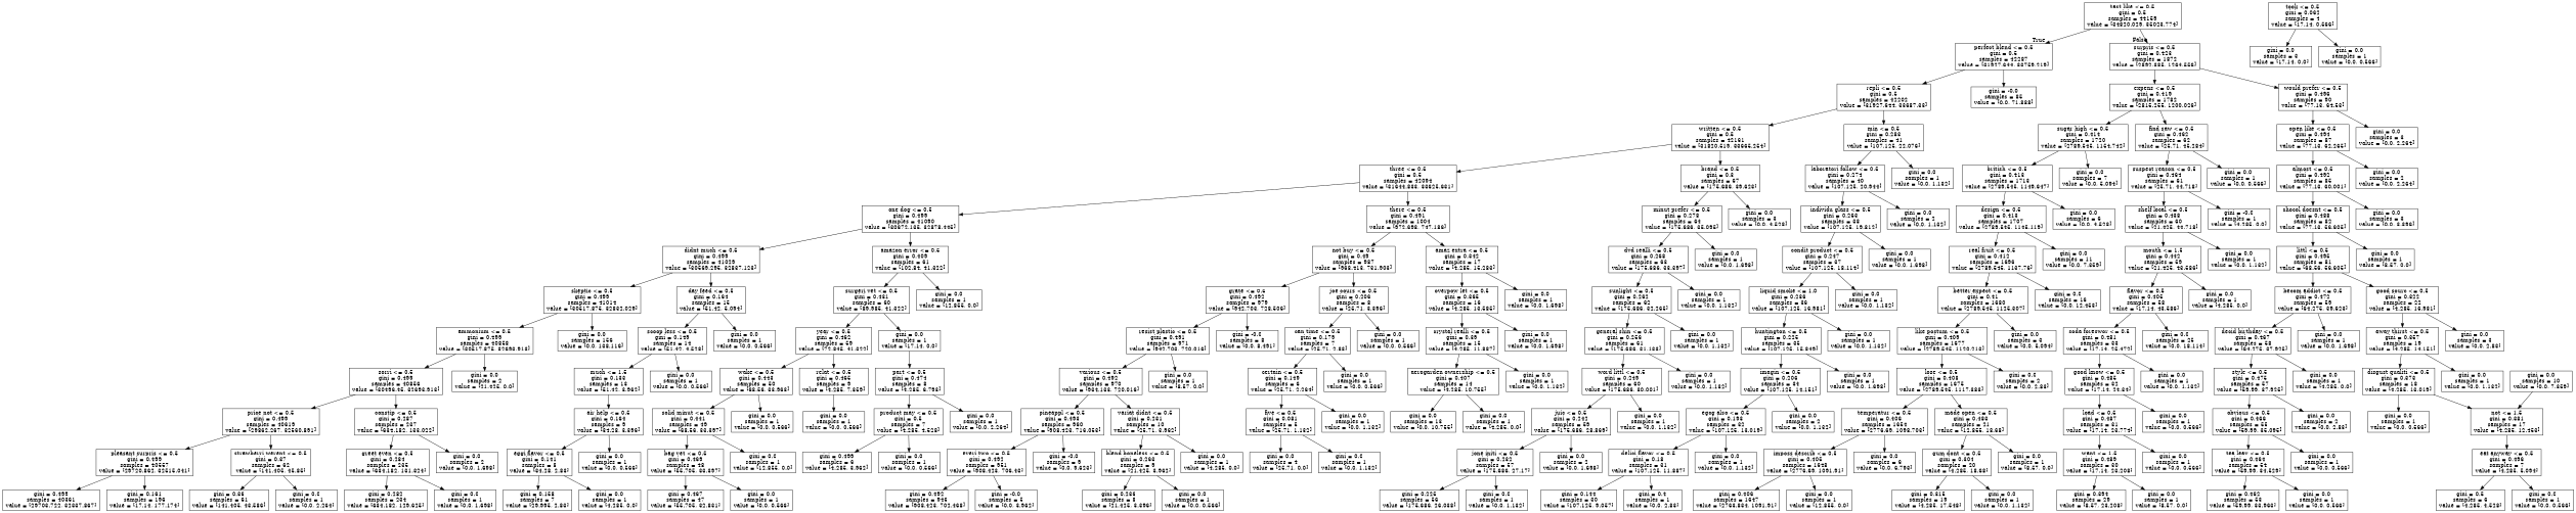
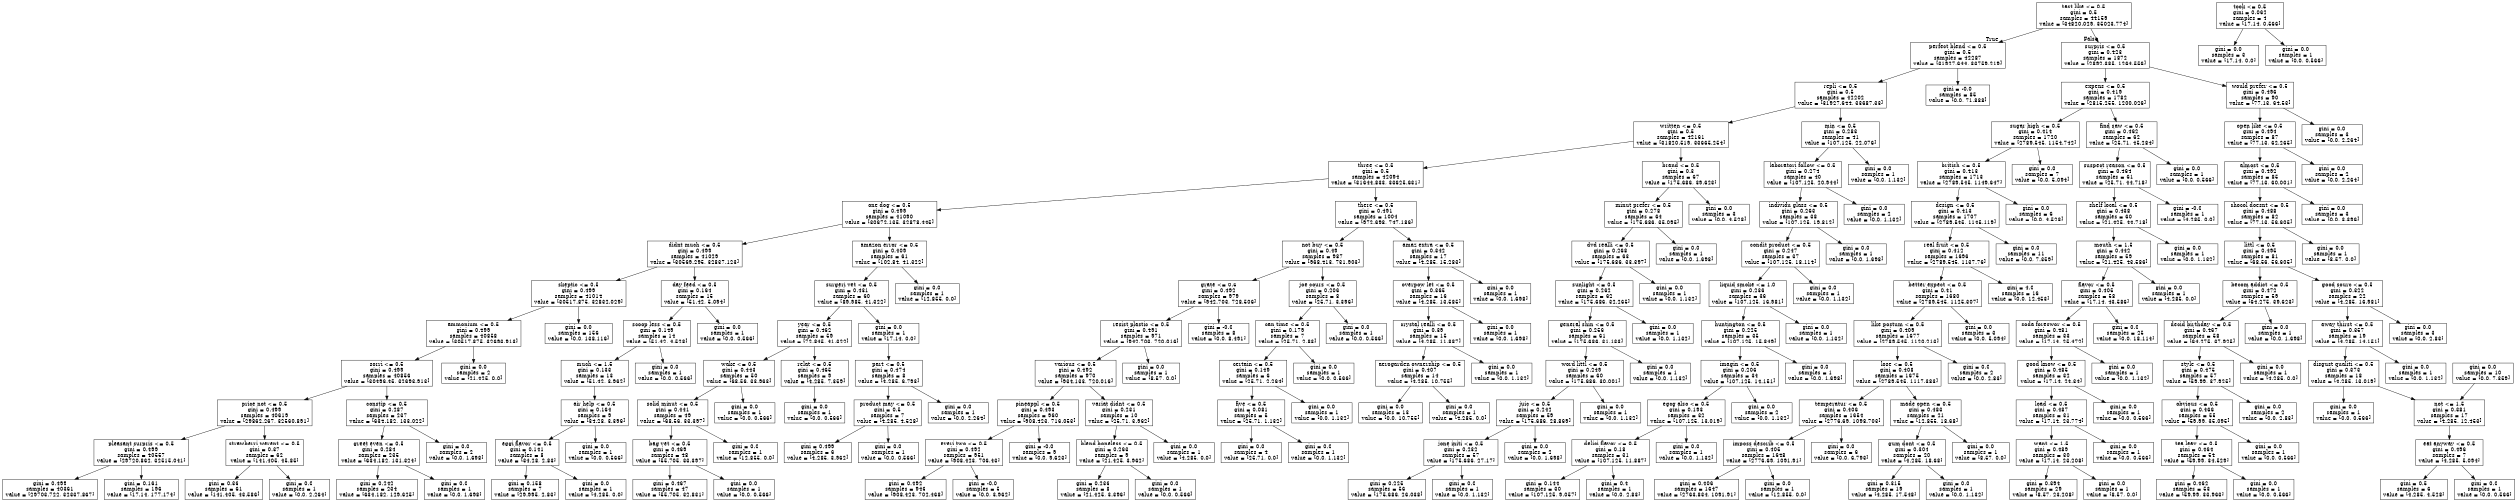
  digraph {
    node [shape=box]
    n1 [label="tast like <= 0.5\ngini = 0.5\nsamples = 44159\nvalue = [34820.029, 35023.774]"]
    n2 [label="perfect blend <= 0.5\ngini = 0.5\nsamples = 42287\nvalue = [31927.644, 33759.219]"]
    n3 [label="surpris <= 0.5\ngini = 0.423\nsamples = 1872\nvalue = [2892.385, 1264.556]"]
    n4 [label="repli <= 0.5\ngini = 0.5\nsamples = 42202\nvalue = [31927.644, 33687.33]"]
    n5 [label="gini = -0.0\nsamples = 85\nvalue = [0.0, 71.888]"]
    n6 [label="expens <= 0.5\ngini = 0.419\nsamples = 1782\nvalue = [2815.255, 1200.026]"]
    n7 [label="would prefer <= 0.5\ngini = 0.496\nsamples = 90\nvalue = [77.13, 64.53]"]
    n8 [label="written <= 0.5\ngini = 0.5\nsamples = 42161\nvalue = [31820.519, 33665.254]"]
    n9 [label="min <= 0.5\ngini = 0.283\nsamples = 41\nvalue = [107.125, 22.076]"]
    n10 [label="three <= 0.5\ngini = 0.5\nsamples = 42094\nvalue = [31644.833, 33625.631]"]
    n11 [label="brand <= 0.5\ngini = 0.3\nsamples = 67\nvalue = [175.686, 39.623]"]
    n12 [label="laboratori follow <= 0.5\ngini = 0.274\nsamples = 40\nvalue = [107.125, 20.944]"]
    n13 [label="gini = 0.0\nsamples = 1\nvalue = [0.0, 1.132]"]
    n14 [label="one dog <= 0.5\ngini = 0.499\nsamples = 41090\nvalue = [30672.135, 32878.445]"]
    n15 [label="there <= 0.5\ngini = 0.491\nsamples = 1004\nvalue = [972.698, 747.186]"]
    n16 [label="minut prefer <= 0.5\ngini = 0.278\nsamples = 64\nvalue = [175.686, 35.095]"]
    n17 [label="gini = 0.0\nsamples = 3\nvalue = [0.0, 4.528]"]
    n18 [label="didnt much <= 0.5\ngini = 0.499\nsamples = 41029\nvalue = [30569.295, 32837.123]"]
    n19 [label="amazon error <= 0.5\ngini = 0.409\nsamples = 61\nvalue = [102.84, 41.322]"]
    n20 [label="not buy <= 0.5\ngini = 0.49\nsamples = 987\nvalue = [968.413, 731.903]"]
    n21 [label="amaz extra <= 0.5\ngini = 0.342\nsamples = 17\nvalue = [4.285, 15.283]"]
    n22 [label="skeptic <= 0.5\ngini = 0.499\nsamples = 41014\nvalue = [30517.875, 32832.029]"]
    n23 [label="day feed <= 0.5\ngini = 0.164\nsamples = 15\nvalue = [51.42, 5.094]"]
    n24 [label="surgeri vet <= 0.5\ngini = 0.431\nsamples = 60\nvalue = [89.985, 41.322]"]
    n25 [label="gini = 0.0\nsamples = 1\nvalue = [12.855, 0.0]"]
    n26 [label="ammonium <= 0.5\ngini = 0.499\nsamples = 40858\nvalue = [30517.875, 32693.913]"]
    n27 [label="gini = 0.0\nsamples = 156\nvalue = [0.0, 138.116]"]
    n28 [label="scoop less <= 0.5\ngini = 0.149\nsamples = 14\nvalue = [51.42, 4.528]"]
    n29 [label="gini = 0.0\nsamples = 1\nvalue = [0.0, 0.566]"]
    n30 [label="sorri <= 0.5\ngini = 0.499\nsamples = 40856\nvalue = [30496.45, 32693.913]"]
    n31 [label="gini = 0.0\nsamples = 2\nvalue = [21.425, 0.0]"]
    n32 [label="price not <= 0.5\ngini = 0.499\nsamples = 40619\nvalue = [29862.267, 32560.891]"]
    n33 [label="constip <= 0.5\ngini = 0.287\nsamples = 237\nvalue = [634.182, 133.022]"]
    n34 [label="pleasant surpris <= 0.5\ngini = 0.499\nsamples = 40557\nvalue = [29720.862, 32515.041]"]
    n35 [label="strawberri werent <= 0.5\ngini = 0.37\nsamples = 62\nvalue = [141.405, 45.85]"]
    n36 [label="greet even <= 0.5\ngini = 0.284\nsamples = 235\nvalue = [634.182, 131.324]"]
    n37 [label="gini = 0.0\nsamples = 2\nvalue = [0.0, 1.698]"]
    n38 [label="gini = 0.499\nsamples = 40361\nvalue = [29703.722, 32337.867]"]
    n39 [label="gini = 0.161\nsamples = 196\nvalue = [17.14, 177.174]"]
    n40 [label="gini = 0.36\nsamples = 61\nvalue = [141.405, 43.586]"]
    n41 [label="gini = 0.0\nsamples = 1\nvalue = [0.0, 2.264]"]
-   n42 [label="gini = 0.282\nsamples = 234\nvalue = [634.182, 129.625]"]
+   n42 [label="gini = 0.242\nsamples = 234\nvalue = [634.182, 129.625]"]
    n43 [label="gini = 0.0\nsamples = 1\nvalue = [0.0, 1.698]"]
    n44 [label="much <= 1.5\ngini = 0.133\nsamples = 13\nvalue = [51.42, 3.962]"]
    n45 [label="gini = 0.0\nsamples = 1\nvalue = [0.0, 0.566]"]
    n46 [label="air help <= 0.5\ngini = 0.164\nsamples = 9\nvalue = [34.28, 3.396]"]
    n47 [label="eggi flavor <= 0.5\ngini = 0.141\nsamples = 8\nvalue = [34.28, 2.83]"]
    n48 [label="gini = 0.0\nsamples = 1\nvalue = [0.0, 0.566]"]
    n49 [label="took <= 0.5\ngini = 0.062\nsamples = 4\nvalue = [17.14, 0.566]"]
    n50 [label="gini = 0.0\nsamples = 3\nvalue = [17.14, 0.0]"]
    n51 [label="gini = 0.0\nsamples = 1\nvalue = [0.0, 0.566]"]
    n52 [label="gini = 0.158\nsamples = 7\nvalue = [29.995, 2.83]"]
    n53 [label="gini = 0.0\nsamples = 1\nvalue = [4.285, 0.0]"]
    n54 [label="year <= 0.5\ngini = 0.462\nsamples = 59\nvalue = [72.845, 41.322]"]
    n55 [label="gini = 0.0\nsamples = 1\nvalue = [17.14, 0.0]"]
    n56 [label="wake <= 0.5\ngini = 0.443\nsamples = 50\nvalue = [68.56, 33.963]"]
    n57 [label="relat <= 0.5\ngini = 0.465\nsamples = 9\nvalue = [4.285, 7.359]"]
    n58 [label="part <= 0.5\ngini = 0.474\nsamples = 8\nvalue = [4.285, 6.793]"]
    n59 [label="solid minut <= 0.5\ngini = 0.441\nsamples = 49\nvalue = [68.56, 33.397]"]
    n60 [label="gini = 0.0\nsamples = 1\nvalue = [0.0, 0.566]"]
    n61 [label="gini = 0.0\nsamples = 1\nvalue = [0.0, 0.566]"]
    n62 [label="bag vet <= 0.5\ngini = 0.469\nsamples = 48\nvalue = [55.705, 33.397]"]
    n63 [label="gini = 0.0\nsamples = 1\nvalue = [12.855, 0.0]"]
    n64 [label="gini = 0.467\nsamples = 47\nvalue = [55.705, 32.831]"]
    n65 [label="gini = 0.0\nsamples = 1\nvalue = [0.0, 0.566]"]
    n66 [label="product may <= 0.5\ngini = 0.5\nsamples = 7\nvalue = [4.285, 4.528]"]
    n67 [label="gini = 0.0\nsamples = 1\nvalue = [0.0, 2.264]"]
    n68 [label="gini = 0.499\nsamples = 6\nvalue = [4.285, 3.962]"]
    n69 [label="gini = 0.0\nsamples = 1\nvalue = [0.0, 0.566]"]
    n70 [label="grate <= 0.5\ngini = 0.492\nsamples = 979\nvalue = [942.703, 728.506]"]
    n71 [label="joe cours <= 0.5\ngini = 0.206\nsamples = 8\nvalue = [25.71, 3.396]"]
    n72 [label="overpow let <= 0.5\ngini = 0.365\nsamples = 16\nvalue = [4.285, 13.585]"]
    n73 [label="gini = 0.0\nsamples = 1\nvalue = [0.0, 1.698]"]
    n74 [label="resist plastic <= 0.5\ngini = 0.491\nsamples = 971\nvalue = [942.703, 720.016]"]
    n75 [label="gini = -0.0\nsamples = 8\nvalue = [0.0, 8.491]"]
    n76 [label="can time <= 0.5\ngini = 0.179\nsamples = 7\nvalue = [25.71, 2.83]"]
    n77 [label="gini = 0.0\nsamples = 1\nvalue = [0.0, 0.566]"]
    n78 [label="various <= 0.5\ngini = 0.492\nsamples = 970\nvalue = [934.133, 720.016]"]
    n79 [label="gini = 0.0\nsamples = 1\nvalue = [8.57, 0.0]"]
    n80 [label="pineappl <= 0.5\ngini = 0.493\nsamples = 960\nvalue = [908.423, 716.053]"]
    n81 [label="variat didnt <= 0.5\ngini = 0.231\nsamples = 10\nvalue = [25.71, 3.962]"]
    n82 [label="everi two <= 0.5\ngini = 0.492\nsamples = 951\nvalue = [908.423, 706.43]"]
    n83 [label="gini = -0.0\nsamples = 9\nvalue = [0.0, 9.623]"]
    n84 [label="blend boneless <= 0.5\ngini = 0.263\nsamples = 9\nvalue = [21.425, 3.962]"]
    n85 [label="gini = 0.0\nsamples = 1\nvalue = [4.285, 0.0]"]
    n86 [label="gini = 0.492\nsamples = 946\nvalue = [908.423, 702.468]"]
    n87 [label="gini = -0.0\nsamples = 5\nvalue = [0.0, 3.962]"]
    n88 [label="gini = 0.236\nsamples = 8\nvalue = [21.425, 3.396]"]
    n89 [label="gini = 0.0\nsamples = 1\nvalue = [0.0, 0.566]"]
    n90 [label="certain <= 0.5\ngini = 0.149\nsamples = 6\nvalue = [25.71, 2.264]"]
    n91 [label="gini = 0.0\nsamples = 1\nvalue = [0.0, 0.566]"]
    n92 [label="five <= 0.5\ngini = 0.081\nsamples = 5\nvalue = [25.71, 1.132]"]
    n93 [label="gini = 0.0\nsamples = 1\nvalue = [0.0, 1.132]"]
    n94 [label="gini = 0.0\nsamples = 4\nvalue = [25.71, 0.0]"]
    n95 [label="gini = 0.0\nsamples = 1\nvalue = [0.0, 1.132]"]
    n96 [label="crystal realli <= 0.5\ngini = 0.39\nsamples = 15\nvalue = [4.285, 11.887]"]
    n97 [label="gini = 0.0\nsamples = 1\nvalue = [0.0, 1.698]"]
    n98 [label="aerogarden ownership <= 0.5\ngini = 0.407\nsamples = 14\nvalue = [4.285, 10.755]"]
    n99 [label="gini = 0.0\nsamples = 1\nvalue = [0.0, 1.132]"]
    n100 [label="gini = 0.0\nsamples = 13\nvalue = [0.0, 10.755]"]
    n101 [label="gini = 0.0\nsamples = 1\nvalue = [4.285, 0.0]"]
    n102 [label="dvd realli <= 0.5\ngini = 0.268\nsamples = 63\nvalue = [175.686, 33.397]"]
    n103 [label="gini = 0.0\nsamples = 1\nvalue = [0.0, 1.698]"]
    n104 [label="sunlight <= 0.5\ngini = 0.262\nsamples = 62\nvalue = [175.686, 32.265]"]
    n105 [label="gini = 0.0\nsamples = 1\nvalue = [0.0, 1.132]"]
    n106 [label="general shin <= 0.5\ngini = 0.256\nsamples = 61\nvalue = [175.686, 31.133]"]
    n107 [label="gini = 0.0\nsamples = 1\nvalue = [0.0, 1.132]"]
    n108 [label="word littl <= 0.5\ngini = 0.249\nsamples = 60\nvalue = [175.686, 30.001]"]
    n109 [label="gini = 0.0\nsamples = 1\nvalue = [0.0, 1.132]"]
    n110 [label="juic <= 0.5\ngini = 0.242\nsamples = 59\nvalue = [175.686, 28.869]"]
    n111 [label="gini = 0.0\nsamples = 1\nvalue = [0.0, 1.132]"]
    n112 [label="jone initi <= 0.5\ngini = 0.232\nsamples = 57\nvalue = [175.686, 27.17]"]
    n113 [label="gini = 0.0\nsamples = 2\nvalue = [0.0, 1.698]"]
    n114 [label="gini = 0.225\nsamples = 56\nvalue = [175.686, 26.038]"]
    n115 [label="gini = 0.0\nsamples = 1\nvalue = [0.0, 1.132]"]
    n116 [label="individu glass <= 0.5\ngini = 0.263\nsamples = 38\nvalue = [107.125, 19.812]"]
    n117 [label="gini = 0.0\nsamples = 2\nvalue = [0.0, 1.132]"]
    n118 [label="condit product <= 0.5\ngini = 0.247\nsamples = 37\nvalue = [107.125, 18.114]"]
    n119 [label="gini = 0.0\nsamples = 1\nvalue = [0.0, 1.698]"]
    n120 [label="liquid smoke <= 1.0\ngini = 0.236\nsamples = 36\nvalue = [107.125, 16.981]"]
    n121 [label="gini = 0.0\nsamples = 1\nvalue = [0.0, 1.132]"]
    n122 [label="huntington <= 0.5\ngini = 0.225\nsamples = 35\nvalue = [107.125, 15.849]"]
    n123 [label="gini = 0.0\nsamples = 1\nvalue = [0.0, 1.132]"]
    n124 [label="imagin <= 0.5\ngini = 0.206\nsamples = 34\nvalue = [107.125, 14.151]"]
    n125 [label="gini = 0.0\nsamples = 1\nvalue = [0.0, 1.698]"]
    n126 [label="egcg also <= 0.5\ngini = 0.193\nsamples = 32\nvalue = [107.125, 13.019]"]
    n127 [label="gini = 0.0\nsamples = 2\nvalue = [0.0, 1.132]"]
    n128 [label="delici flavor <= 0.5\ngini = 0.18\nsamples = 31\nvalue = [107.125, 11.887]"]
    n129 [label="gini = 0.0\nsamples = 1\nvalue = [0.0, 1.132]"]
    n130 [label="gini = 0.144\nsamples = 30\nvalue = [107.125, 9.057]"]
    n131 [label="gini = 0.4\nsamples = 1\nvalue = [0.0, 2.83]"]
    n132 [label="sugar high <= 0.5\ngini = 0.414\nsamples = 1720\nvalue = [2789.545, 1154.742]"]
    n133 [label="find saw <= 0.5\ngini = 0.462\nsamples = 62\nvalue = [25.71, 45.284]"]
    n134 [label="open like <= 0.5\ngini = 0.494\nsamples = 87\nvalue = [77.13, 62.265]"]
    n135 [label="gini = 0.0\nsamples = 3\nvalue = [0.0, 2.264]"]
    n136 [label="british <= 0.5\ngini = 0.413\nsamples = 1713\nvalue = [2789.545, 1149.647]"]
    n137 [label="gini = 0.0\nsamples = 7\nvalue = [0.0, 5.094]"]
    n138 [label="suspect reason <= 0.5\ngini = 0.464\nsamples = 61\nvalue = [25.71, 44.718]"]
    n139 [label="gini = 0.0\nsamples = 1\nvalue = [0.0, 0.566]"]
    n140 [label="design <= 0.5\ngini = 0.413\nsamples = 1707\nvalue = [2789.545, 1145.119]"]
    n141 [label="gini = 0.0\nsamples = 6\nvalue = [0.0, 4.528]"]
    n142 [label="real fruit <= 0.5\ngini = 0.412\nsamples = 1696\nvalue = [2789.545, 1137.76]"]
    n143 [label="gini = 0.0\nsamples = 11\nvalue = [0.0, 7.359]"]
    n144 [label="better expect <= 0.5\ngini = 0.41\nsamples = 1680\nvalue = [2789.545, 1125.307]"]
-   n145 [label="gini = 0.0\nsamples = 16\nvalue = [0.0, 12.453]"]
+   n145 [label="gini = 4.0\nsamples = 16\nvalue = [0.0, 12.453]"]
    n146 [label="like postum <= 0.5\ngini = 0.409\nsamples = 1677\nvalue = [2789.545, 1120.213]"]
    n147 [label="gini = 0.0\nsamples = 3\nvalue = [0.0, 5.094]"]
    n148 [label="lose <= 0.5\ngini = 0.408\nsamples = 1675\nvalue = [2789.545, 1117.383]"]
    n149 [label="gini = 0.0\nsamples = 2\nvalue = [0.0, 2.83]"]
    n150 [label="temperatur <= 0.5\ngini = 0.406\nsamples = 1654\nvalue = [2776.69, 1098.703]"]
    n151 [label="made open <= 0.5\ngini = 0.483\nsamples = 21\nvalue = [12.855, 18.68]"]
    n152 [label="imposs describ <= 0.5\ngini = 0.405\nsamples = 1648\nvalue = [2776.69, 1091.91]"]
    n153 [label="gini = 0.0\nsamples = 6\nvalue = [0.0, 6.793]"]
    n154 [label="gum dont <= 0.5\ngini = 0.304\nsamples = 20\nvalue = [4.285, 18.68]"]
    n155 [label="gini = 0.0\nsamples = 1\nvalue = [8.57, 0.0]"]
    n156 [label="gini = 0.406\nsamples = 1647\nvalue = [2763.834, 1091.91]"]
    n157 [label="gini = 0.0\nsamples = 1\nvalue = [12.855, 0.0]"]
    n158 [label="gini = 0.315\nsamples = 19\nvalue = [4.285, 17.548]"]
    n159 [label="gini = 0.0\nsamples = 1\nvalue = [0.0, 1.132]"]
    n160 [label="shelf local <= 0.5\ngini = 0.438\nsamples = 60\nvalue = [21.425, 44.718]"]
    n161 [label="gini = -0.0\nsamples = 1\nvalue = [4.285, 0.0]"]
    n162 [label="mouth <= 1.5\ngini = 0.442\nsamples = 59\nvalue = [21.425, 43.586]"]
    n163 [label="gini = 0.0\nsamples = 1\nvalue = [0.0, 1.132]"]
    n164 [label="flavor <= 0.5\ngini = 0.405\nsamples = 58\nvalue = [17.14, 43.586]"]
    n165 [label="gini = 0.0\nsamples = 1\nvalue = [4.285, 0.0]"]
    n166 [label="soda foreswor <= 0.5\ngini = 0.481\nsamples = 33\nvalue = [17.14, 25.472]"]
    n167 [label="gini = 0.0\nsamples = 25\nvalue = [0.0, 18.114]"]
    n168 [label="good know <= 0.5\ngini = 0.485\nsamples = 32\nvalue = [17.14, 24.34]"]
    n169 [label="gini = 0.0\nsamples = 1\nvalue = [0.0, 1.132]"]
    n170 [label="load <= 0.5\ngini = 0.487\nsamples = 31\nvalue = [17.14, 23.774]"]
    n171 [label="gini = 0.0\nsamples = 1\nvalue = [0.0, 0.566]"]
    n172 [label="want <= 1.5\ngini = 0.489\nsamples = 30\nvalue = [17.14, 23.208]"]
    n173 [label="gini = 0.0\nsamples = 1\nvalue = [0.0, 0.566]"]
    n174 [label="gini = 0.394\nsamples = 29\nvalue = [8.57, 23.208]"]
    n175 [label="gini = 0.0\nsamples = 1\nvalue = [8.57, 0.0]"]
    n176 [label="almost <= 0.5\ngini = 0.492\nsamples = 85\nvalue = [77.13, 60.001]"]
    n177 [label="gini = 0.0\nsamples = 2\nvalue = [0.0, 2.264]"]
    n178 [label="chocol doesnt <= 0.5\ngini = 0.488\nsamples = 82\nvalue = [77.13, 56.605]"]
    n179 [label="gini = 0.0\nsamples = 3\nvalue = [0.0, 3.396]"]
    n180 [label="littl <= 0.5\ngini = 0.495\nsamples = 81\nvalue = [68.56, 56.605]"]
    n181 [label="gini = 0.0\nsamples = 1\nvalue = [8.57, 0.0]"]
    n182 [label="becom addict <= 0.5\ngini = 0.472\nsamples = 59\nvalue = [64.275, 39.623]"]
    n183 [label="good sourc <= 0.5\ngini = 0.322\nsamples = 22\nvalue = [4.285, 16.981]"]
    n184 [label="decid birthday <= 0.5\ngini = 0.467\nsamples = 58\nvalue = [64.275, 37.925]"]
    n185 [label="gini = 0.0\nsamples = 1\nvalue = [0.0, 1.698]"]
    n186 [label="away thirst <= 0.5\ngini = 0.357\nsamples = 19\nvalue = [4.285, 14.151]"]
    n187 [label="gini = 0.0\nsamples = 3\nvalue = [0.0, 2.83]"]
    n188 [label="style <= 0.5\ngini = 0.475\nsamples = 57\nvalue = [59.99, 37.925]"]
    n189 [label="gini = 0.0\nsamples = 1\nvalue = [4.285, 0.0]"]
    n190 [label="obvious <= 0.5\ngini = 0.466\nsamples = 55\nvalue = [59.99, 35.095]"]
    n191 [label="gini = 0.0\nsamples = 2\nvalue = [0.0, 2.83]"]
    n192 [label="tea leav <= 0.5\ngini = 0.464\nsamples = 54\nvalue = [59.99, 34.529]"]
    n193 [label="gini = 0.0\nsamples = 1\nvalue = [0.0, 0.566]"]
    n194 [label="gini = 0.462\nsamples = 53\nvalue = [59.99, 33.963]"]
    n195 [label="gini = 0.0\nsamples = 1\nvalue = [0.0, 0.566]"]
    n196 [label="disgust qualiti <= 0.5\ngini = 0.373\nsamples = 18\nvalue = [4.285, 13.019]"]
    n197 [label="gini = 0.0\nsamples = 1\nvalue = [0.0, 1.132]"]
    n198 [label="not <= 1.5\ngini = 0.381\nsamples = 17\nvalue = [4.285, 12.453]"]
    n199 [label="gini = 0.0\nsamples = 1\nvalue = [0.0, 0.566]"]
    n200 [label="eat anyway <= 0.5\ngini = 0.496\nsamples = 7\nvalue = [4.285, 5.094]"]
    n201 [label="gini = 0.0\nsamples = 10\nvalue = [0.0, 7.359]"]
    n202 [label="gini = 0.5\nsamples = 6\nvalue = [4.285, 4.528]"]
    n203 [label="gini = 0.0\nsamples = 1\nvalue = [0.0, 0.566]"]
    n1 -> n2 [headlabel=True labelangle=45 labeldistance=2.5]
    n1 -> n3 [headlabel=False labelangle=-45 labeldistance=2.5]
    n2 -> n4
    n2 -> n5
    n3 -> n6
    n3 -> n7
    n4 -> n8
    n4 -> n9
    n6 -> n132
    n6 -> n133
    n7 -> n134
    n7 -> n135
    n8 -> n10
    n8 -> n11
    n9 -> n12
    n9 -> n13
    n10 -> n14
    n10 -> n15
    n11 -> n16
    n11 -> n17
    n12 -> n116
    n12 -> n117
    n14 -> n18
    n14 -> n19
    n15 -> n20
    n15 -> n21
    n16 -> n102
    n16 -> n103
    n18 -> n22
    n18 -> n23
    n19 -> n24
    n19 -> n25
    n20 -> n70
    n20 -> n71
    n21 -> n72
    n21 -> n73
    n22 -> n26
    n22 -> n27
    n23 -> n28
    n23 -> n29
    n24 -> n54
    n24 -> n55
    n26 -> n30
    n26 -> n31
    n28 -> n44
    n28 -> n45
    n30 -> n32
    n30 -> n33
    n32 -> n34
    n32 -> n35
    n33 -> n36
    n33 -> n37
    n34 -> n38
    n34 -> n39
    n35 -> n40
    n35 -> n41
    n36 -> n42
    n36 -> n43
    n44 -> n46
    n46 -> n47
    n46 -> n48
    n47 -> n52
    n47 -> n53
    n49 -> n50
    n49 -> n51
    n54 -> n56
    n54 -> n57
    n55 -> n58
    n56 -> n59
    n56 -> n60
    n57 -> n61
    n58 -> n66
    n58 -> n67
    n59 -> n62
    n59 -> n63
    n62 -> n64
    n62 -> n65
    n66 -> n68
    n66 -> n69
    n70 -> n74
    n70 -> n75
    n71 -> n76
    n71 -> n77
    n72 -> n96
    n72 -> n97
    n74 -> n78
    n74 -> n79
    n76 -> n90
    n76 -> n91
    n78 -> n80
    n78 -> n81
    n80 -> n82
    n80 -> n83
    n81 -> n84
    n81 -> n85
    n82 -> n86
    n82 -> n87
    n84 -> n88
    n84 -> n89
    n90 -> n92
    n90 -> n93
    n92 -> n94
    n92 -> n95
    n96 -> n98
    n96 -> n99
    n98 -> n100
    n98 -> n101
    n102 -> n104
    n102 -> n105
    n104 -> n106
    n104 -> n107
    n106 -> n108
    n106 -> n109
    n108 -> n110
    n108 -> n111
    n110 -> n112
    n110 -> n113
    n112 -> n114
    n112 -> n115
    n116 -> n118
    n116 -> n119
    n118 -> n120
    n118 -> n121
    n120 -> n122
    n120 -> n123
    n122 -> n124
    n122 -> n125
    n124 -> n126
    n124 -> n127
    n126 -> n128
    n126 -> n129
    n128 -> n130
    n128 -> n131
    n132 -> n136
    n132 -> n137
    n133 -> n138
    n133 -> n139
    n134 -> n176
    n134 -> n177
    n136 -> n140
    n136 -> n141
    n138 -> n160
    n138 -> n161
    n140 -> n142
    n140 -> n143
    n142 -> n144
    n142 -> n145
    n144 -> n146
    n144 -> n147
    n146 -> n148
    n146 -> n149
    n148 -> n150
    n148 -> n151
    n150 -> n152
    n150 -> n153
    n151 -> n154
    n151 -> n155
    n152 -> n156
    n152 -> n157
    n154 -> n158
    n154 -> n159
    n160 -> n162
    n160 -> n163
    n162 -> n164
    n162 -> n165
    n164 -> n166
    n164 -> n167
    n166 -> n168
    n166 -> n169
    n168 -> n170
    n168 -> n171
    n170 -> n172
    n170 -> n173
    n172 -> n174
    n172 -> n175
    n176 -> n178
    n176 -> n179
    n178 -> n180
    n178 -> n181
    n180 -> n182
    n180 -> n183
    n182 -> n184
    n182 -> n185
    n183 -> n186
    n183 -> n187
    n184 -> n188
    n184 -> n189
    n186 -> n196
    n186 -> n197
    n188 -> n190
    n188 -> n191
    n190 -> n192
    n190 -> n193
    n192 -> n194
    n192 -> n195
    n196 -> n198
    n196 -> n199
    n198 -> n200
    n200 -> n202
    n200 -> n203
    n201 -> n198
  }
